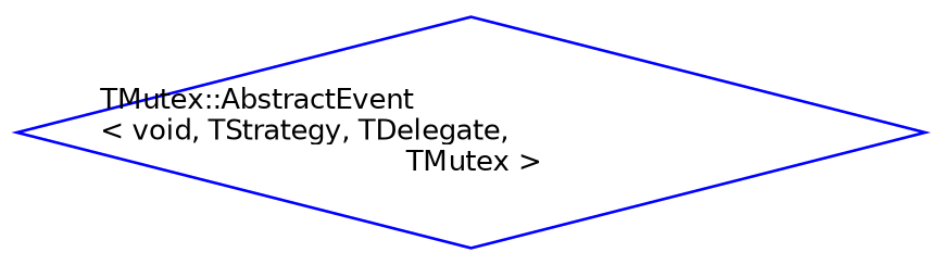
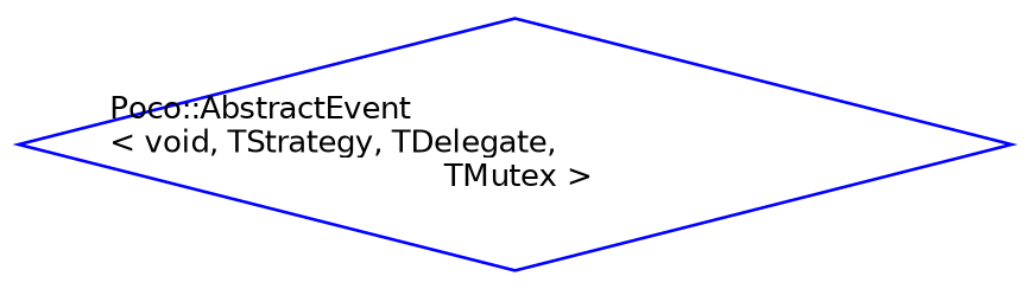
  digraph {
    rankdir=LR
-   n1 [color=blue fillcolor=white fontname=Helvetica fontsize=10 height=0.2 label="TMutex::AbstractEvent\l\< void, TStrategy, TDelegate,\l TMutex \>" shape=diamond style=filled width=0.4]
+   n1 [color=blue fillcolor=white fontname=Helvetica fontsize=10 height=0.2 label="Poco::AbstractEvent\l\< void, TStrategy, TDelegate,\l TMutex \>" shape=diamond style=filled width=0.4]
  }
